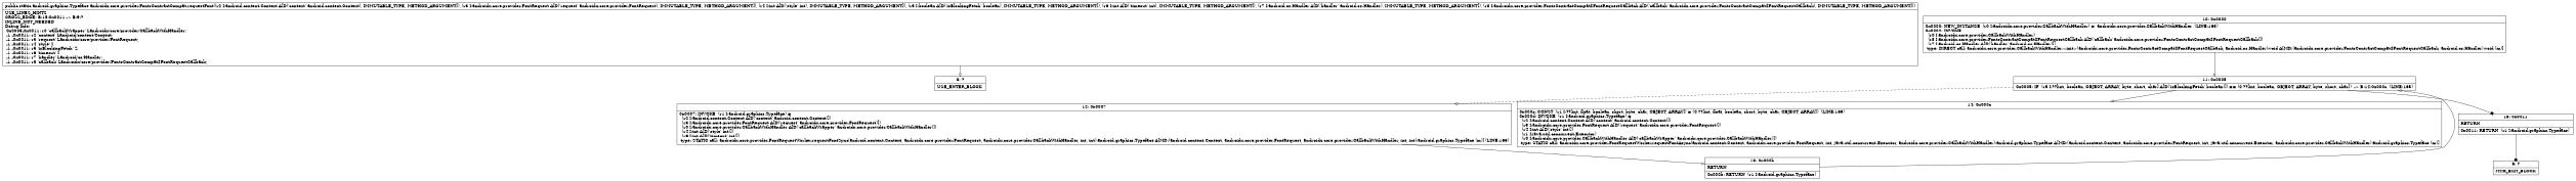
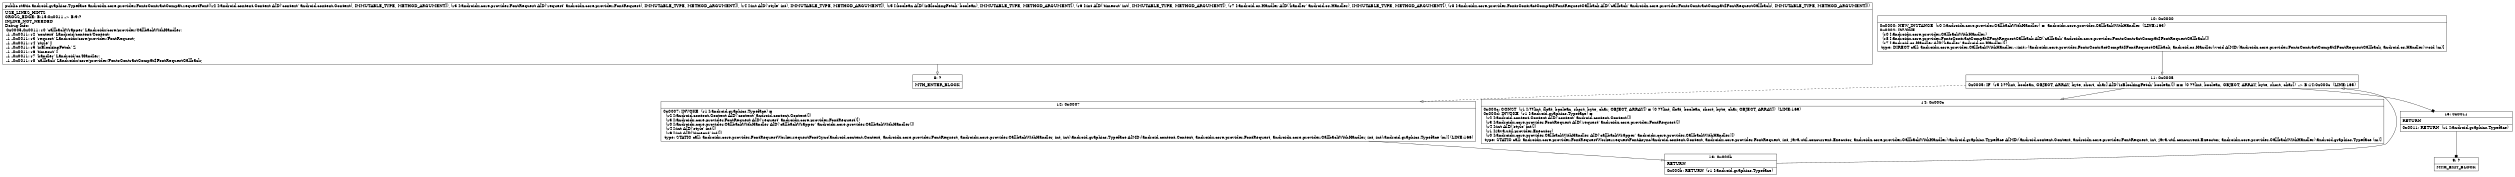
  digraph {
    node [shape=record]
    edge [arrowhead=onormal]
-   n1 [label="{8\:\ ?|USE_ENTER_BLOCK\l}"]
+   n1 [label="{8\:\ ?|MTH_ENTER_BLOCK\l}"]
    n2 [label="{10\:\ 0x0000|0x0000: NEW_INSTANCE  (r0 I:androidx.core.provider.CallbackWithHandler) =  androidx.core.provider.CallbackWithHandler  (LINE:163)\l0x0002: INVOKE  \l  (r0 I:androidx.core.provider.CallbackWithHandler)\l  (r8 I:androidx.core.provider.FontsContractCompat$FontRequestCallback A[D('callback' androidx.core.provider.FontsContractCompat$FontRequestCallback)])\l  (r7 I:android.os.Handler A[D('handler' android.os.Handler)])\l type: DIRECT call: androidx.core.provider.CallbackWithHandler.\<init\>(androidx.core.provider.FontsContractCompat$FontRequestCallback, android.os.Handler):void A[MD:(androidx.core.provider.FontsContractCompat$FontRequestCallback, android.os.Handler):void (m)]\l}"]
    n3 [label="{11\:\ 0x0005|0x0005: IF  (r5 I:??[int, boolean, OBJECT, ARRAY, byte, short, char] A[D('isBlockingFetch' boolean)]) == (0 ??[int, boolean, OBJECT, ARRAY, byte, short, char])  \-\> B:14:0x000c  (LINE:165)\l}"]
    n4 [label="{12\:\ 0x0007|0x0007: INVOKE  (r1 I:android.graphics.Typeface) = \l  (r2 I:android.content.Context A[D('context' android.content.Context)])\l  (r3 I:androidx.core.provider.FontRequest A[D('request' androidx.core.provider.FontRequest)])\l  (r0 I:androidx.core.provider.CallbackWithHandler A[D('callbackWrapper' androidx.core.provider.CallbackWithHandler)])\l  (r4 I:int A[D('style' int)])\l  (r6 I:int A[D('timeout' int)])\l type: STATIC call: androidx.core.provider.FontRequestWorker.requestFontSync(android.content.Context, androidx.core.provider.FontRequest, androidx.core.provider.CallbackWithHandler, int, int):android.graphics.Typeface A[MD:(android.content.Context, androidx.core.provider.FontRequest, androidx.core.provider.CallbackWithHandler, int, int):android.graphics.Typeface (m)] (LINE:166)\l}"]
-   n5 [label="{14\:\ 0x000c|0x000c: CONST  (r1 I:??[int, float, boolean, short, byte, char, OBJECT, ARRAY]) = (0 ??[int, float, boolean, short, byte, char, OBJECT, ARRAY])  (LINE:169)\l0x000d: INVOKE  (r1 I:android.graphics.Typeface) = \l  (r2 I:android.content.Context A[D('context' android.content.Context)])\l  (r3 I:androidx.core.provider.FontRequest A[D('request' androidx.core.provider.FontRequest)])\l  (r4 I:int A[D('style' int)])\l  (r1 I:java.util.concurrent.Executor)\l  (r0 I:androidx.core.provider.CallbackWithHandler A[D('callbackWrapper' androidx.core.provider.CallbackWithHandler)])\l type: STATIC call: androidx.core.provider.FontRequestWorker.requestFontAsync(android.content.Context, androidx.core.provider.FontRequest, int, java.util.concurrent.Executor, androidx.core.provider.CallbackWithHandler):android.graphics.Typeface A[MD:(android.content.Context, androidx.core.provider.FontRequest, int, java.util.concurrent.Executor, androidx.core.provider.CallbackWithHandler):android.graphics.Typeface (m)]\l}"]
+   n5 [label="{14\:\ 0x000c|0x000c: CONST  (r1 I:??[int, float, boolean, short, byte, char, OBJECT, ARRAY]) = (0 ??[int, float, boolean, short, byte, char, OBJECT, ARRAY])  (LINE:169)\l0x000d: INVOKE  (r1 I:android.graphics.Typeface) = \l  (r2 I:android.content.Context A[D('context' android.content.Context)])\l  (r3 I:androidx.core.provider.FontRequest A[D('request' androidx.core.provider.FontRequest)])\l  (r4 I:int A[D('style' int)])\l  (r1 I:java.util.provider.Executor)\l  (r0 I:androidx.core.provider.CallbackWithHandler A[D('callbackWrapper' androidx.core.provider.CallbackWithHandler)])\l type: STATIC call: androidx.core.provider.FontRequestWorker.requestFontAsync(android.content.Context, androidx.core.provider.FontRequest, int, java.util.concurrent.Executor, androidx.core.provider.CallbackWithHandler):android.graphics.Typeface A[MD:(android.content.Context, androidx.core.provider.FontRequest, int, java.util.concurrent.Executor, androidx.core.provider.CallbackWithHandler):android.graphics.Typeface (m)]\l}"]
    n6 [label="{15\:\ 0x0011|RETURN\l|0x0011: RETURN  (r1 I:android.graphics.Typeface) \l}"]
    n7 [label="{13\:\ 0x000b|RETURN\l|0x000b: RETURN  (r1 I:android.graphics.Typeface) \l}"]
    n8 [label="{9\:\ ?|MTH_EXIT_BLOCK\l}"]
    n9 [label="{public static android.graphics.Typeface androidx.core.provider.FontsContractCompat.requestFont((r2 I:android.content.Context A[D('context' android.content.Context), IMMUTABLE_TYPE, METHOD_ARGUMENT]), (r3 I:androidx.core.provider.FontRequest A[D('request' androidx.core.provider.FontRequest), IMMUTABLE_TYPE, METHOD_ARGUMENT]), (r4 I:int A[D('style' int), IMMUTABLE_TYPE, METHOD_ARGUMENT]), (r5 I:boolean A[D('isBlockingFetch' boolean), IMMUTABLE_TYPE, METHOD_ARGUMENT]), (r6 I:int A[D('timeout' int), IMMUTABLE_TYPE, METHOD_ARGUMENT]), (r7 I:android.os.Handler A[D('handler' android.os.Handler), IMMUTABLE_TYPE, METHOD_ARGUMENT]), (r8 I:androidx.core.provider.FontsContractCompat$FontRequestCallback A[D('callback' androidx.core.provider.FontsContractCompat$FontRequestCallback), IMMUTABLE_TYPE, METHOD_ARGUMENT]))  | USE_LINES_HINTS\lCROSS_EDGE: B:15:0x0011 \-\> B:9:?\lINLINE_NOT_NEEDED\lDebug Info:\l  0x0005\-0x0011: r0 'callbackWrapper' Landroidx\/core\/provider\/CallbackWithHandler;\l  \-1 \-0x0011: r2 'context' Landroid\/content\/Context;\l  \-1 \-0x0011: r3 'request' Landroidx\/core\/provider\/FontRequest;\l  \-1 \-0x0011: r4 'style' I\l  \-1 \-0x0011: r5 'isBlockingFetch' Z\l  \-1 \-0x0011: r6 'timeout' I\l  \-1 \-0x0011: r7 'handler' Landroid\/os\/Handler;\l  \-1 \-0x0011: r8 'callback' Landroidx\/core\/provider\/FontsContractCompat$FontRequestCallback;\l}"]
    n2 -> n3
    n3 -> n4 [style=dashed]
    n3 -> n5
    n3 -> n6 [arrowhead=box]
    n4 -> n7
    n6 -> n8 [arrowhead=box]
    n7 -> n3
    n9 -> n1
  }
